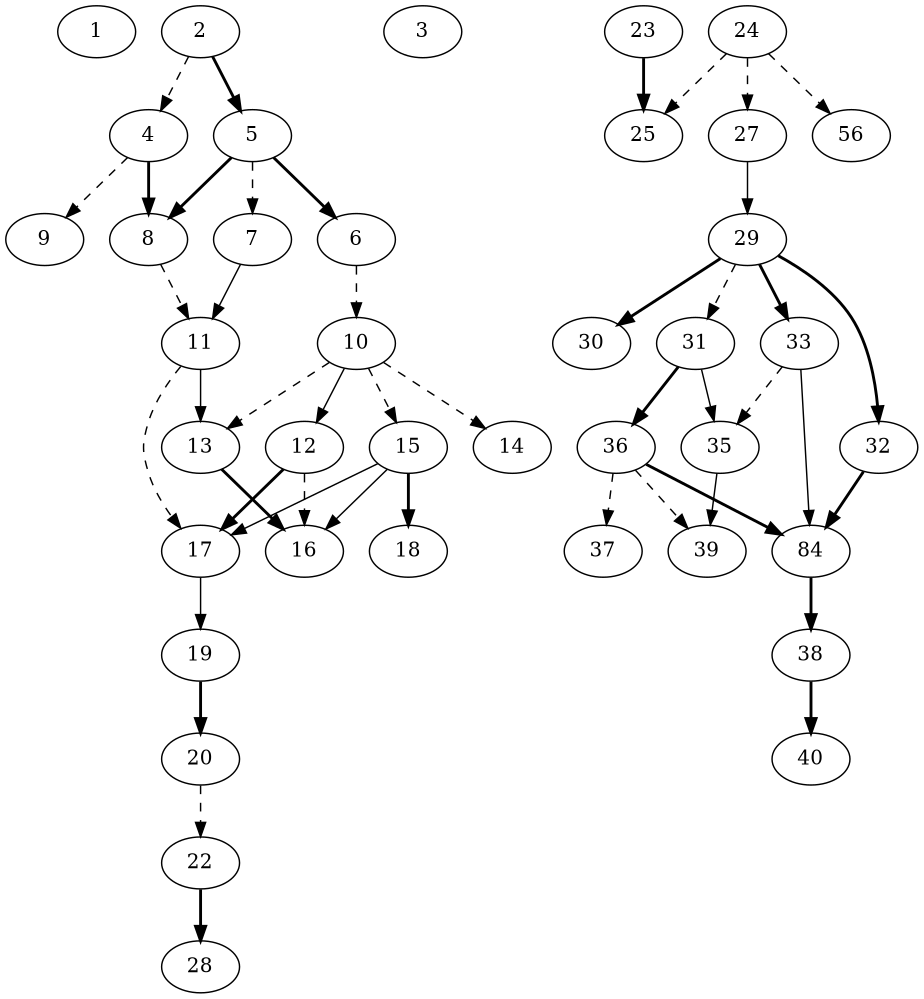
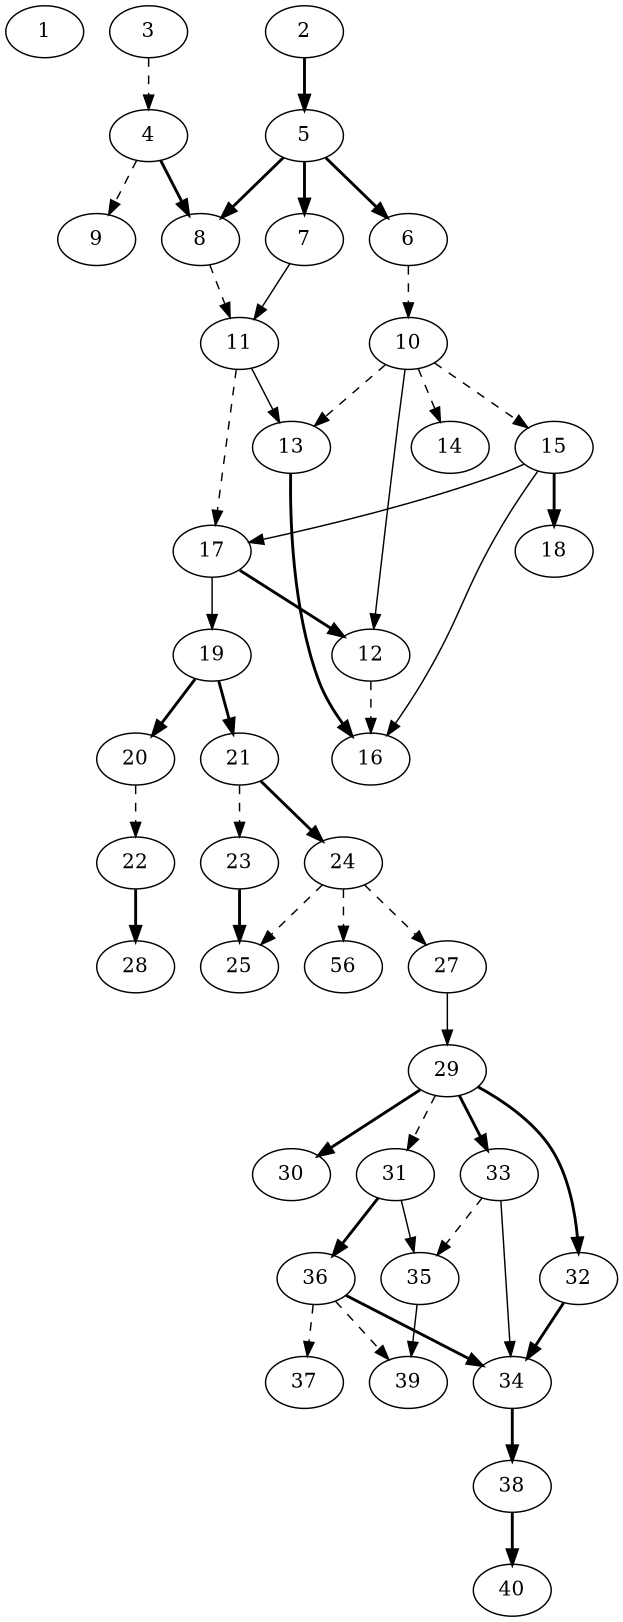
  digraph {
    node [alpha=0.18]
    edge [style=bold]
    1 [alpha=0.00 expect_size=10829824]
    2 [alpha=0.17 expect_size=13681664]
    4 [alpha=0.17 expect_size=21713920]
    5 [alpha=0.14 expect_size=13571072]
    8 [alpha=0.04 expect_size=47931392]
    9 [alpha=0.06 expect_size=30988288]
    6 [expect_size=12110848]
    7 [alpha=0.15 expect_size=10528768]
    11 [alpha=0.04 expect_size=47158272]
    10 [expect_size=23866368]
    3 [expect_size=9015296]
    13 [alpha=0.11 expect_size=39830528]
    17 [alpha=0.11 expect_size=7928832]
    12 [alpha=0.02 expect_size=47262720]
    14 [alpha=0.15 expect_size=34512896]
    15 [alpha=0.07 expect_size=26877952]
    16 [alpha=0.14 expect_size=12281856]
    18 [alpha=0.10 expect_size=44023808]
    19 [alpha=0.07 expect_size=6073344]
    20 [alpha=0.19 expect_size=20923392]
+   21 [alpha=0.14 expect_size=15257600]
    22 [alpha=0.12 expect_size=24986624]
    23 [alpha=0.12 expect_size=28560384]
    24 [alpha=0.19 expect_size=6519808]
    28 [alpha=0.12 expect_size=24328192]
    25 [alpha=0.09 expect_size=41020416]
    n27 [alpha=0.03 expect_size=10568704 label=56]
    27 [expect_size=44704768]
    29 [alpha=0.16 expect_size=48051200]
    30 [alpha=0.09 expect_size=16590848]
    31 [alpha=0.19 expect_size=14297088]
    32 [alpha=0.07 expect_size=46754816]
    33 [alpha=0.10 expect_size=28034048]
    35 [alpha=0.09 expect_size=6401024]
    36 [alpha=0.17 expect_size=28290048]
-   34 [alpha=0.05 expect_size=9093120 label=84]
+   34 [alpha=0.05 expect_size=9093120]
    38 [alpha=0.10 expect_size=30140416]
    39 [alpha=0.15 expect_size=10892288]
    37 [alpha=0.05 expect_size=34440192]
    40 [alpha=0.07 expect_size=49629184]
-   2 -> 4 [style=dashed]
+   3 -> 4 [style=dashed]
    2 -> 5
    4 -> 8
    4 -> 9 [style=dashed]
    5 -> 8
    5 -> 6
-   5 -> 7 [style=dashed]
+   5 -> 7
    8 -> 11 [style=dashed]
    6 -> 10 [style=dashed]
    7 -> 11 [style=solid]
    11 -> 13 [style=solid]
    11 -> 17 [style=dashed]
    10 -> 13 [style=dashed]
    10 -> 12 [style=solid]
    10 -> 14 [style=dashed]
    10 -> 15 [style=dashed]
    13 -> 16
    17 -> 19 [style=solid]
-   12 -> 17
+   17 -> 12
    12 -> 16 [style=dashed]
    15 -> 17 [style=solid]
    15 -> 16 [style=solid]
    15 -> 18
    19 -> 20
+   19 -> 21
    20 -> 22 [style=dashed]
+   21 -> 23 [style=dashed]
+   21 -> 24
    22 -> 28
    23 -> 25
    24 -> 25 [style=dashed]
    24 -> n27 [style=dashed]
    24 -> 27 [style=dashed]
    27 -> 29 [style=solid]
    29 -> 30
    29 -> 31 [style=dashed]
    29 -> 32
    29 -> 33
    31 -> 35 [style=solid]
    31 -> 36
    32 -> 34
    33 -> 35 [style=dashed]
    33 -> 34 [style=solid]
    35 -> 39 [style=solid]
    36 -> 34
    36 -> 39 [style=dashed]
    36 -> 37 [style=dashed]
    34 -> 38
    38 -> 40
  }
